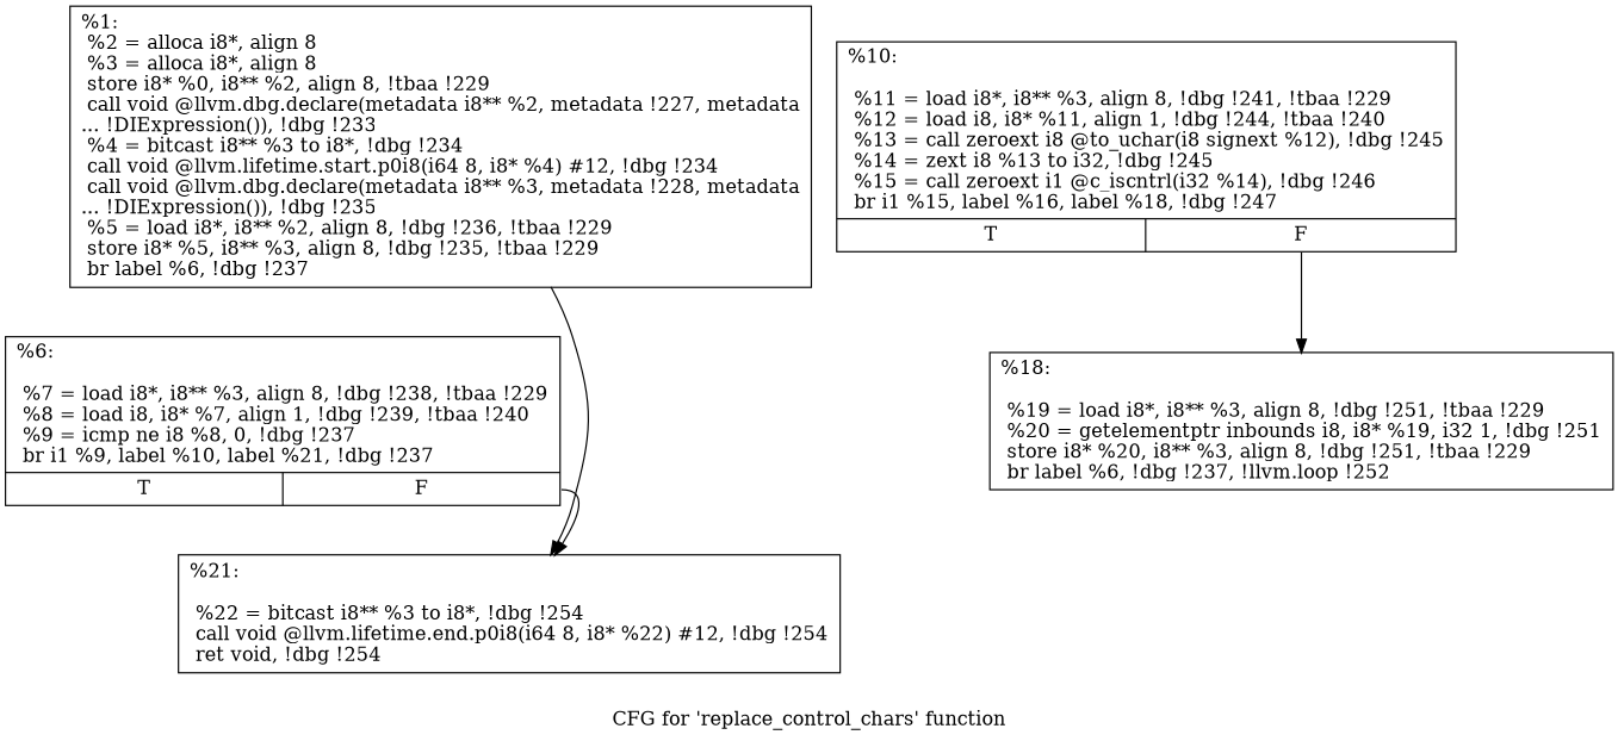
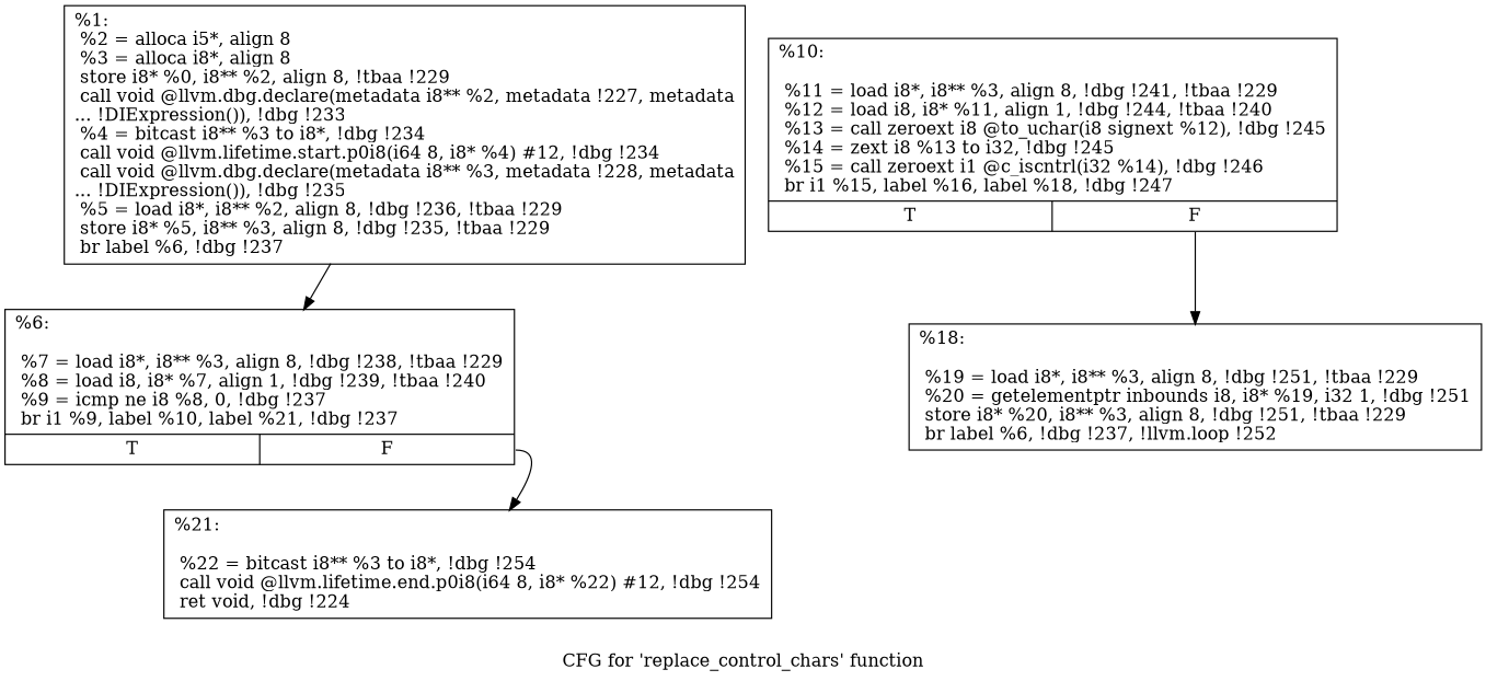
  digraph {
    label="CFG for 'replace_control_chars' function"
    node [shape=record]
    edge [tailport=s1]
-   n1 [label="{%1:\l  %2 = alloca i8*, align 8\l  %3 = alloca i8*, align 8\l  store i8* %0, i8** %2, align 8, !tbaa !229\l  call void @llvm.dbg.declare(metadata i8** %2, metadata !227, metadata\l... !DIExpression()), !dbg !233\l  %4 = bitcast i8** %3 to i8*, !dbg !234\l  call void @llvm.lifetime.start.p0i8(i64 8, i8* %4) #12, !dbg !234\l  call void @llvm.dbg.declare(metadata i8** %3, metadata !228, metadata\l... !DIExpression()), !dbg !235\l  %5 = load i8*, i8** %2, align 8, !dbg !236, !tbaa !229\l  store i8* %5, i8** %3, align 8, !dbg !235, !tbaa !229\l  br label %6, !dbg !237\l}"]
+   n1 [label="{%1:\l  %2 = alloca i5*, align 8\l  %3 = alloca i8*, align 8\l  store i8* %0, i8** %2, align 8, !tbaa !229\l  call void @llvm.dbg.declare(metadata i8** %2, metadata !227, metadata\l... !DIExpression()), !dbg !233\l  %4 = bitcast i8** %3 to i8*, !dbg !234\l  call void @llvm.lifetime.start.p0i8(i64 8, i8* %4) #12, !dbg !234\l  call void @llvm.dbg.declare(metadata i8** %3, metadata !228, metadata\l... !DIExpression()), !dbg !235\l  %5 = load i8*, i8** %2, align 8, !dbg !236, !tbaa !229\l  store i8* %5, i8** %3, align 8, !dbg !235, !tbaa !229\l  br label %6, !dbg !237\l}"]
    n2 [label="{%6:\l\l  %7 = load i8*, i8** %3, align 8, !dbg !238, !tbaa !229\l  %8 = load i8, i8* %7, align 1, !dbg !239, !tbaa !240\l  %9 = icmp ne i8 %8, 0, !dbg !237\l  br i1 %9, label %10, label %21, !dbg !237\l|{<s0>T|<s1>F}}"]
-   n3 [label="{%21:\l\l  %22 = bitcast i8** %3 to i8*, !dbg !254\l  call void @llvm.lifetime.end.p0i8(i64 8, i8* %22) #12, !dbg !254\l  ret void, !dbg !254\l}"]
+   n3 [label="{%21:\l\l  %22 = bitcast i8** %3 to i8*, !dbg !254\l  call void @llvm.lifetime.end.p0i8(i64 8, i8* %22) #12, !dbg !254\l  ret void, !dbg !224\l}"]
    n4 [label="{%10:\l\l  %11 = load i8*, i8** %3, align 8, !dbg !241, !tbaa !229\l  %12 = load i8, i8* %11, align 1, !dbg !244, !tbaa !240\l  %13 = call zeroext i8 @to_uchar(i8 signext %12), !dbg !245\l  %14 = zext i8 %13 to i32, !dbg !245\l  %15 = call zeroext i1 @c_iscntrl(i32 %14), !dbg !246\l  br i1 %15, label %16, label %18, !dbg !247\l|{<s0>T|<s1>F}}"]
    n5 [label="{%18:\l\l  %19 = load i8*, i8** %3, align 8, !dbg !251, !tbaa !229\l  %20 = getelementptr inbounds i8, i8* %19, i32 1, !dbg !251\l  store i8* %20, i8** %3, align 8, !dbg !251, !tbaa !229\l  br label %6, !dbg !237, !llvm.loop !252\l}"]
-   n1 -> n3 [tailport=""]
+   n1 -> n2 [tailport=""]
    n2 -> n3
    n4 -> n5
  }
